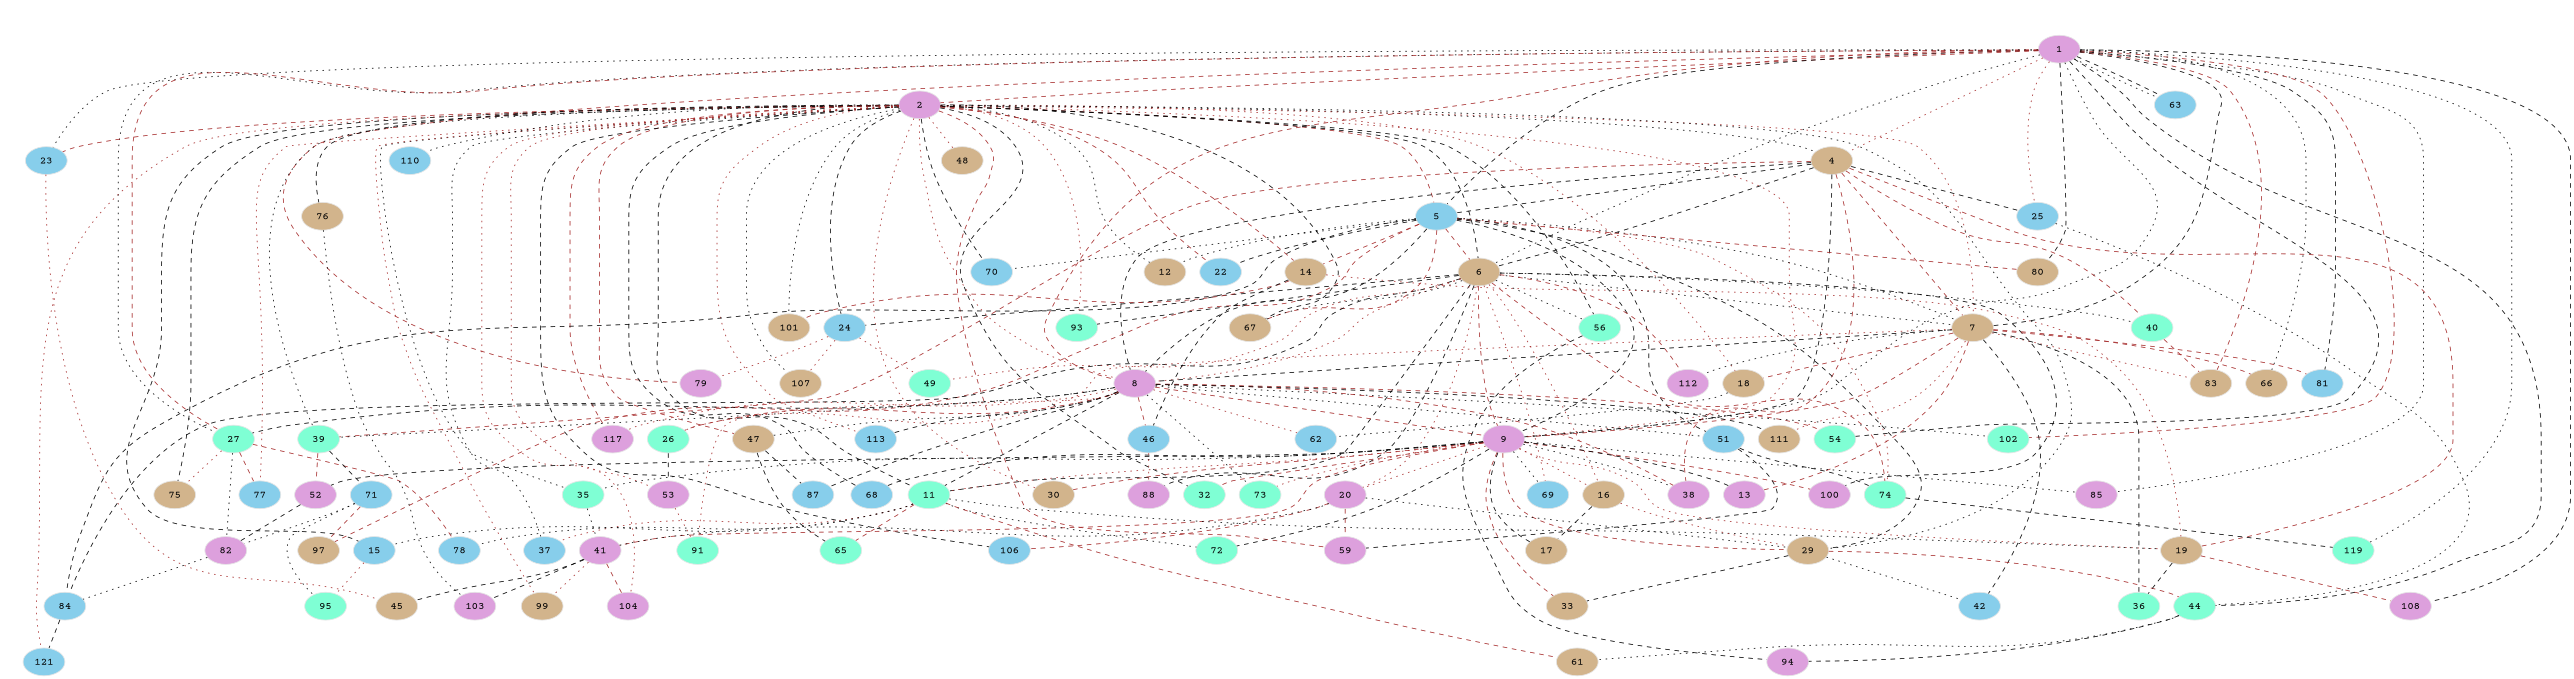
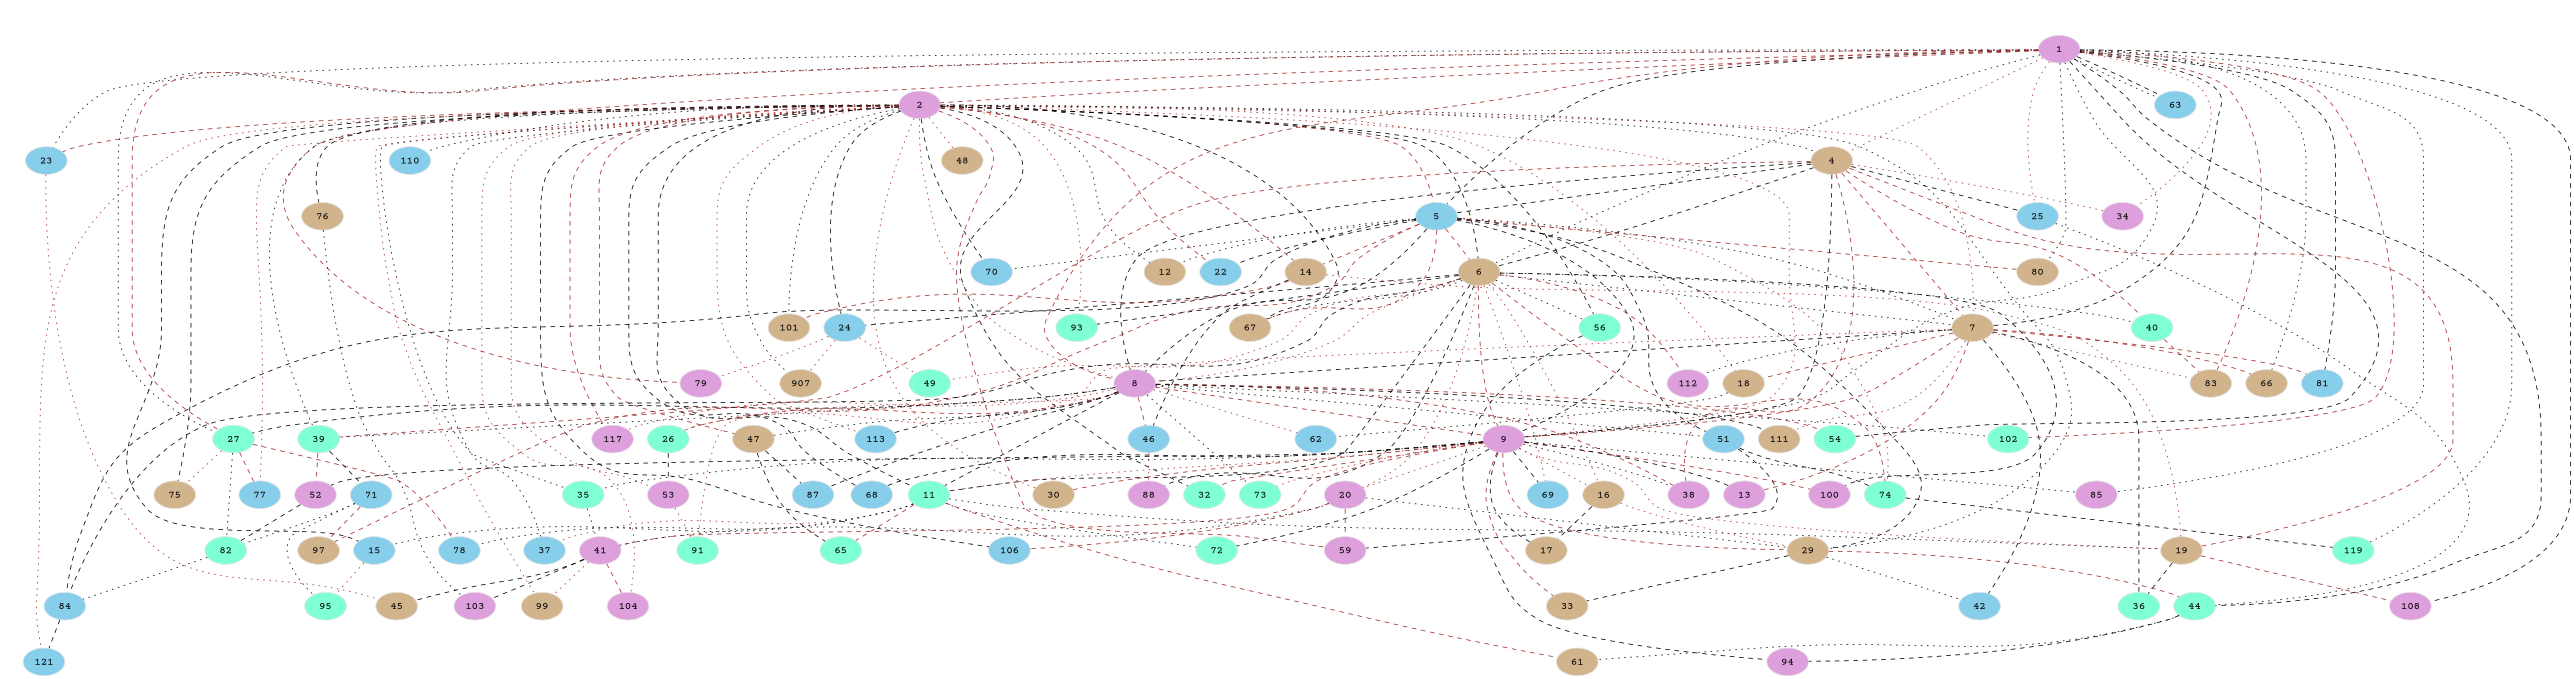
  graph {
    fontname="Courier Prime"
    node [color=gray90 fillcolor=tan fontname="Courier Prime" style=filled]
    edge [color=black fontname="Courier Prime" style=dashed]
    1 [fillcolor=plum super="+43"]
    2 [fillcolor=plum super="+3"]
    4 [super="+36"]
    5 [fillcolor=skyblue super="+55"]
    6 [super="+10"]
    7 [super="+21"]
    8 [fillcolor=plum super="+90"]
    9 [fillcolor=plum super="+120"]
    23 [fillcolor=skyblue]
    25 [fillcolor=skyblue]
    27 [fillcolor=aquamarine super="+64"]
+   34 [fillcolor=plum]
    44 [fillcolor=aquamarine super="+118"]
    54 [fillcolor=aquamarine]
    63 [fillcolor=skyblue]
    66
    79 [fillcolor=plum]
    80
    81 [fillcolor=skyblue]
    83
    85 [fillcolor=plum]
    102 [fillcolor=aquamarine]
    108 [fillcolor=plum]
    119 [fillcolor=aquamarine]
    11 [fillcolor=aquamarine super="+60"]
    12
    14 [super="+31"]
    15 [fillcolor=skyblue]
    18
    22 [fillcolor=skyblue]
    24 [fillcolor=skyblue]
    29 [super="+58"]
    30
    32 [fillcolor=aquamarine]
    35 [fillcolor=aquamarine]
    37 [fillcolor=skyblue]
    39 [fillcolor=aquamarine super="+57"]
    47
    48
    53 [fillcolor=plum]
    56 [fillcolor=aquamarine]
    59 [fillcolor=plum]
    67 [super="+109"]
    68 [fillcolor=skyblue]
    70 [fillcolor=skyblue]
    75
    76
    77 [fillcolor=skyblue]
    93 [fillcolor=aquamarine]
    99
    101
    104 [fillcolor=plum]
    106 [fillcolor=skyblue]
-   107
+   107 [label=907]
    110 [fillcolor=skyblue]
    113 [fillcolor=skyblue]
    117 [fillcolor=plum]
    121 [fillcolor=skyblue]
    19 [super="+50"]
    38 [fillcolor=plum super="+115"]
    40 [fillcolor=aquamarine super="+105"]
    51 [fillcolor=skyblue super="+98"]
    74 [fillcolor=aquamarine super="+114"]
    84 [fillcolor=skyblue super="+89"]
    97
    16 [super="+96"]
    20 [fillcolor=plum super="+28"]
    49 [fillcolor=aquamarine]
    69 [fillcolor=skyblue]
    88 [fillcolor=plum]
    100 [fillcolor=plum]
    112 [fillcolor=plum]
    13 [fillcolor=plum]
    26 [fillcolor=aquamarine]
    42 [fillcolor=skyblue]
    n76 [fillcolor=aquamarine label=36]
    111
    46 [fillcolor=skyblue]
    62 [fillcolor=skyblue]
    73 [fillcolor=aquamarine]
    87 [fillcolor=skyblue]
    91 [fillcolor=aquamarine]
    17
    33
    41 [fillcolor=plum super="+92"]
    52 [fillcolor=plum]
    72 [fillcolor=aquamarine]
    45
    78 [fillcolor=skyblue]
-   82 [fillcolor=plum super="+116"]
+   82 [fillcolor=aquamarine super="+116"]
    61
    94 [fillcolor=plum]
    65 [fillcolor=aquamarine]
    95 [fillcolor=aquamarine]
    71 [fillcolor=skyblue]
    103 [fillcolor=plum]
    1 -- 2 [color=brown weight=2]
    1 -- 4 [color=brown style=dotted]
    1 -- 5 [weight=2]
    1 -- 6 [style=dotted weight=2]
    1 -- 7
    1 -- 8 [color=brown]
    1 -- 9 [style=dotted]
    1 -- 23 [style=dotted]
    1 -- 25 [color=brown style=dotted]
    1 -- 27 [style=dotted]
    1 -- 27 [color=brown]
+   1 -- 34 [color=brown style=dotted]
    1 -- 44
    1 -- 54
    1 -- 63 [style=dotted]
    1 -- 63
    1 -- 66 [style=dotted]
    1 -- 79 [color=brown]
-   1 -- 80
+   1 -- 80 [style=dotted]
    1 -- 81
    1 -- 83 [color=brown]
    1 -- 85 [style=dotted]
    1 -- 102 [color=brown]
    1 -- 108
    1 -- 119 [style=dotted]
    2 -- 4 [style=dotted weight=2]
    2 -- 5 [color=brown weight=2]
    2 -- 6 [weight=4]
    2 -- 7 [color=brown style=dotted weight=3]
    2 -- 8 [color=brown style=dotted weight=2]
    2 -- 9 [color=brown style=dotted weight=2]
    2 -- 23 [color=brown]
    2 -- 11
    2 -- 12 [style=dotted]
    2 -- 14 [color=brown]
    2 -- 15
    2 -- 18 [color=brown style=dotted]
    2 -- 22 [color=brown]
    2 -- 24
    2 -- 29 [style=dotted]
    2 -- 30 [color=brown style=dotted]
    2 -- 32
    2 -- 35 [style=dotted]
    2 -- 37 [style=dotted]
    2 -- 39 [style=dotted]
    2 -- 47 [color=brown]
    2 -- 48 [color=brown style=dotted]
    2 -- 53 [color=brown style=dotted]
    2 -- 56
    2 -- 59 [color=brown]
    2 -- 67
    2 -- 68
    2 -- 70
    2 -- 75
    2 -- 76
    2 -- 77 [color=brown style=dotted]
    2 -- 93 [color=brown style=dotted]
    2 -- 99 [color=brown style=dotted]
    2 -- 101 [style=dotted]
    2 -- 104 [color=brown style=dotted]
    2 -- 106
    2 -- 107 [style=dotted]
    2 -- 110 [style=dotted weight=2]
    2 -- 113 [color=brown style=dotted]
    2 -- 117 [color=brown]
    2 -- 121 [color=brown style=dotted]
    4 -- 5
    4 -- 6 [weight=2]
    4 -- 7 [color=brown]
    4 -- 8
    4 -- 9 [weight=2]
    4 -- 25
+   4 -- 34 [color=brown style=dotted]
    4 -- 39 [color=brown]
    4 -- 19 [color=brown]
    4 -- 38 [color=brown]
    4 -- 40 [color=brown]
    5 -- 6 [color=brown weight=3]
    5 -- 7 [style=dotted]
    5 -- 8
    5 -- 9
    5 -- 80 [color=brown]
    5 -- 12 [style=dotted]
    5 -- 14 [color=brown]
    5 -- 22
    5 -- 29
    5 -- 67 [color=brown]
    5 -- 70 [style=dotted]
    5 -- 51
    5 -- 74 [color=brown style=dotted]
    5 -- 84
    5 -- 97 [color=brown]
    6 -- 7 [style=dotted weight=2]
    6 -- 8 [color=brown style=dotted weight=2]
    6 -- 9 [color=brown weight=2]
    6 -- 11
    6 -- 24
    6 -- 56 [style=dotted]
    6 -- 67 [style=dotted]
    6 -- 93
    6 -- 40 [style=dotted]
    6 -- 74 [color=brown]
    6 -- 84
    6 -- 16 [color=brown style=dotted]
    6 -- 20 [color=brown style=dotted]
    6 -- 49 [color=brown style=dotted]
    6 -- 69 [color=brown style=dotted]
    6 -- 88
    6 -- 100
    6 -- 112 [color=brown]
    7 -- 8
    7 -- 9 [color=brown]
    7 -- 66 [color=brown]
    7 -- 81 [color=brown]
    7 -- 83 [color=brown style=dotted]
    7 -- 18 [color=brown]
    7 -- 112 [style=dotted]
    7 -- 13 [color=brown]
    7 -- 26 [color=brown style=dotted]
    7 -- 42
    7 -- n76
    7 -- 111 [color=brown style=dotted]
    8 -- 9 [color=brown]
    8 -- 27
    8 -- 54 [color=brown]
    8 -- 102 [style=dotted]
    8 -- 11
    8 -- 39 [style=dotted]
    8 -- 47 [style=dotted]
    8 -- 113
    8 -- 117 [color=brown style=dotted]
    8 -- 38 [color=brown]
    8 -- 51 [style=dotted]
    8 -- 26 [color=brown]
    8 -- 111
    8 -- 46 [color=brown]
    8 -- 62 [color=brown style=dotted]
    8 -- 73 [style=dotted]
    8 -- 87
    8 -- 91 [color=brown style=dotted]
    9 -- 85 [style=dotted]
    9 -- 11 [color=brown style=dotted]
    9 -- 29 [color=brown]
    9 -- 30 [color=brown]
    9 -- 32 [color=brown]
    9 -- 35 [style=dotted]
    9 -- 68
    9 -- 19 [color=brown style=dotted]
    9 -- 38 [style=dotted]
    9 -- 16 [color=brown style=dotted]
    9 -- 20 [color=brown style=dotted weight=2]
-   9 -- 69 [style=dotted]
+   9 -- 69
    9 -- 100 [color=brown]
    9 -- 13
    9 -- 73 [color=brown style=dotted]
    9 -- 17
    9 -- 33 [color=brown]
    9 -- 41 [color=brown]
    9 -- 52
    9 -- 72
    23 -- 45 [color=brown style=dotted]
    25 -- 44 [style=dotted]
    27 -- 75 [color=brown style=dotted]
    27 -- 77 [color=brown]
    27 -- 78 [color=brown]
    27 -- 82 [style=dotted]
    44 -- 61 [style=dotted]
    44 -- 94
    11 -- 15 [style=dotted]
    11 -- 37 [color=brown style=dotted]
    11 -- 19 [style=dotted]
    11 -- 72 [style=dotted]
    11 -- 78 [style=dotted]
    11 -- 61 [color=brown]
    11 -- 65 [color=brown]
    14 -- 101 [color=brown]
    14 -- 19 [color=brown style=dotted]
    14 -- 46
    15 -- 95 [color=brown style=dotted]
    18 -- 62 [style=dotted]
    24 -- 79 [color=brown style=dotted]
    24 -- 107 [color=brown style=dotted]
    24 -- 49 [color=brown style=dotted]
    29 -- 44 [color=brown]
    29 -- 42 [style=dotted]
    29 -- 33
    35 -- 41 [style=dotted]
    39 -- 52 [color=brown]
    39 -- 71
    47 -- 87
    47 -- 65
    53 -- 91 [color=brown style=dotted]
    56 -- 94
    76 -- 103 [style=dotted]
    19 -- 108 [color=brown]
    19 -- n76
    40 -- 83 [color=brown]
    51 -- 59
    51 -- 74
    74 -- 119
    84 -- 121
    16 -- 29 [color=brown style=dotted]
    16 -- 17
    20 -- 29 [style=dotted]
    20 -- 59 [color=brown]
    20 -- 106 [color=brown]
    20 -- 41 [style=dotted]
    26 -- 53
    46 -- 88 [color=brown style=dotted]
    41 -- 99 [color=brown style=dotted]
    41 -- 104 [color=brown]
    41 -- 45
    41 -- 103
    52 -- 82
    82 -- 84 [style=dotted]
    71 -- 97 [color=brown]
    71 -- 82 [style=dotted]
    71 -- 95 [style=dotted]
  }
